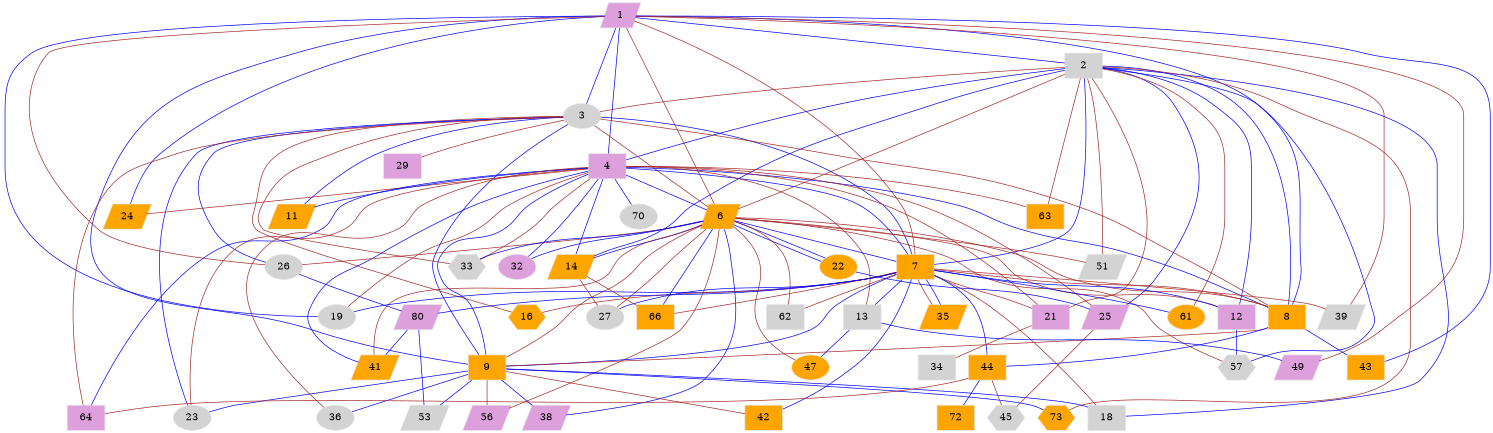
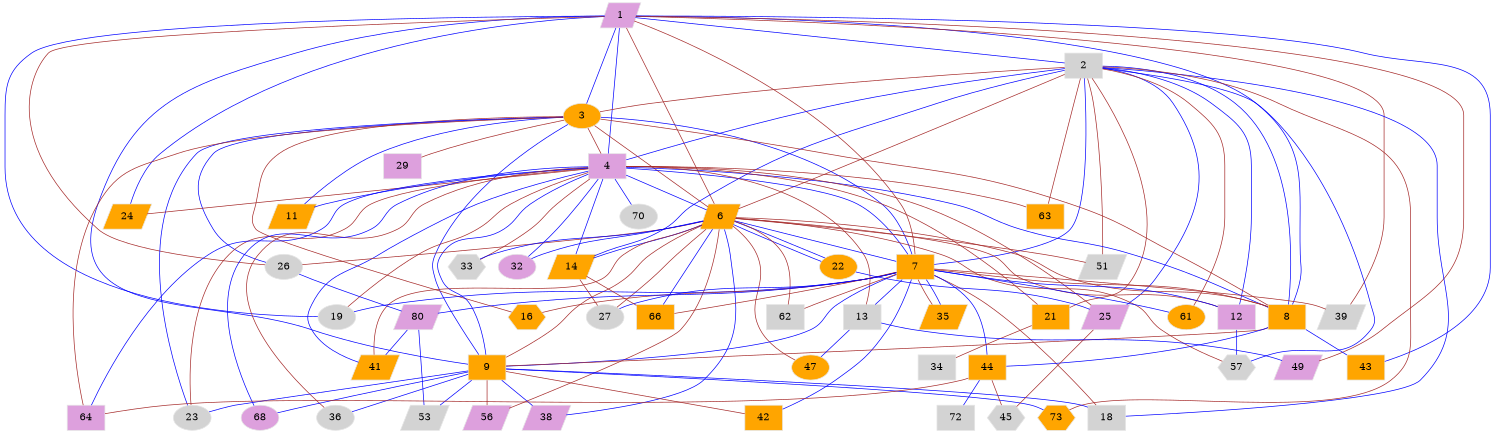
  graph {
    node [color=gray90 fillcolor=orange shape=box style=filled]
    edge [color=blue]
    1 [fillcolor=plum shape=parallelogram super="+52"]
    2 [fillcolor=lightgrey super="+37"]
-   3 [fillcolor=lightgrey shape=ellipse super="+10"]
+   3 [shape=ellipse super="+10"]
    4 [fillcolor=plum super="+5"]
    6 [shape=parallelogram super="+58"]
    7 [super="+46"]
    8 [super="+40"]
    9 [super="+15"]
    19 [fillcolor=lightgrey shape=ellipse super="+20"]
    24 [shape=parallelogram]
    26 [fillcolor=lightgrey shape=ellipse super="+54"]
    39 [fillcolor=lightgrey shape=parallelogram]
    43
    49 [fillcolor=plum shape=parallelogram]
    12 [fillcolor=plum]
    14 [shape=parallelogram super="+67"]
    18 [fillcolor=lightgrey]
-   21 [fillcolor=plum super="+59"]
+   21 [super="+59"]
    25 [fillcolor=plum shape=parallelogram super="+60"]
    51 [fillcolor=lightgrey shape=parallelogram]
    57 [fillcolor=lightgrey shape=hexagon super="+71"]
    61 [shape=ellipse]
    63
    73 [shape=hexagon]
    11 [shape=parallelogram]
    16 [shape=hexagon]
    23 [fillcolor=lightgrey shape=ellipse super="+28"]
    29 [fillcolor=plum]
    64 [fillcolor=plum]
    13 [fillcolor=lightgrey super="+31"]
    32 [fillcolor=plum shape=ellipse]
    33 [fillcolor=lightgrey shape=hexagon]
    36 [fillcolor=lightgrey shape=ellipse]
    41 [shape=parallelogram]
+   68 [fillcolor=plum shape=ellipse]
    70 [fillcolor=lightgrey shape=ellipse]
    22 [shape=ellipse]
    27 [fillcolor=lightgrey shape=ellipse super="+55"]
    38 [fillcolor=plum shape=parallelogram super="+50"]
    47 [shape=ellipse]
    56 [fillcolor=plum shape=parallelogram]
    62 [fillcolor=lightgrey]
    66 [super="+69"]
    n44 [fillcolor=plum label=80 shape=parallelogram super="+48"]
    35 [shape=parallelogram]
    42
    44 [super="+65"]
    53 [fillcolor=lightgrey shape=parallelogram]
    34 [fillcolor=lightgrey]
    45 [fillcolor=lightgrey shape=hexagon]
-   72
+   72 [fillcolor=lightgrey]
    1 -- 2
    1 -- 3 [weight=2]
    1 -- 4 [weight=2]
    1 -- 6 [color=brown]
    1 -- 7 [color=brown]
    1 -- 8 [weight=2]
    1 -- 9 [weight=2]
    1 -- 19
    1 -- 24
    1 -- 26 [color=brown]
    1 -- 39 [color=brown]
    1 -- 43
    1 -- 49 [color=brown]
    2 -- 3 [color=brown weight=2]
    2 -- 4 [weight=3]
    2 -- 6 [color=brown]
    2 -- 7
    2 -- 8
    2 -- 12
    2 -- 14
    2 -- 18
    2 -- 21 [color=brown]
    2 -- 25
    2 -- 51 [color=brown]
    2 -- 57
    2 -- 61 [color=brown]
    2 -- 63 [color=brown]
    2 -- 73 [color=brown]
-   3 -- 33 [color=brown weight=4]
+   3 -- 4 [color=brown weight=4]
    3 -- 6 [color=brown weight=2]
    3 -- 7 [weight=2]
    3 -- 8 [color=brown weight=2]
    3 -- 9 [weight=2]
    3 -- 26
    3 -- 11
    3 -- 16 [color=brown]
    3 -- 23
    3 -- 29 [color=brown weight=2]
    3 -- 64 [color=brown]
    4 -- 6 [weight=2]
    4 -- 7 [weight=2]
    4 -- 8 [weight=2]
    4 -- 9 [weight=2]
    4 -- 19 [color=brown]
    4 -- 24 [color=brown]
    4 -- 14
    4 -- 21 [color=brown]
    4 -- 25 [color=brown]
    4 -- 63 [color=brown]
    4 -- 11
    4 -- 23 [color=brown]
    4 -- 64
    4 -- 13 [color=brown weight=2]
    4 -- 32
    4 -- 33 [color=brown weight=2]
    4 -- 36 [color=brown]
    4 -- 41
+   4 -- 68
    4 -- 70 [weight=2]
    6 -- 7
    6 -- 8 [color=brown]
    6 -- 9 [color=brown]
    6 -- 26 [color=brown weight=2]
    6 -- 12 [color=brown]
    6 -- 14
    6 -- 51 [color=brown]
    6 -- 57 [color=brown]
    6 -- 32
    6 -- 33
    6 -- 41 [color=brown]
    6 -- 22
    6 -- 22
    6 -- 27 [color=brown]
    6 -- 38
    6 -- 47 [color=brown]
    6 -- 56 [color=brown]
    6 -- 62 [color=brown]
    6 -- 66
    7 -- 8 [color=brown]
    7 -- 9
    7 -- 19
    7 -- 39 [color=brown]
    7 -- 12
    7 -- 18 [color=brown]
-   7 -- 21 [color=brown]
    7 -- 61
    7 -- 16 [color=brown]
    7 -- 13
    7 -- 27
    7 -- 62 [color=brown]
    7 -- 66 [color=brown]
    7 -- n44
    7 -- 35 [color=brown]
    7 -- 35
    7 -- 42
    7 -- 44
    8 -- 9 [color=brown]
    8 -- 43
    8 -- 44
    9 -- 18
    9 -- 73
    9 -- 23
    9 -- 36
+   9 -- 68
    9 -- 38 [weight=2]
    9 -- 56 [color=brown]
    9 -- 42 [color=brown]
    9 -- 53
    26 -- n44
    12 -- 57
    14 -- 27 [color=brown]
    14 -- 66 [color=brown]
    21 -- 34 [color=brown]
    25 -- 45 [color=brown]
    13 -- 49
    13 -- 47
    22 -- 25
    n44 -- 41
    n44 -- 53
    44 -- 64 [color=brown]
    44 -- 45 [color=brown]
    44 -- 72
  }
